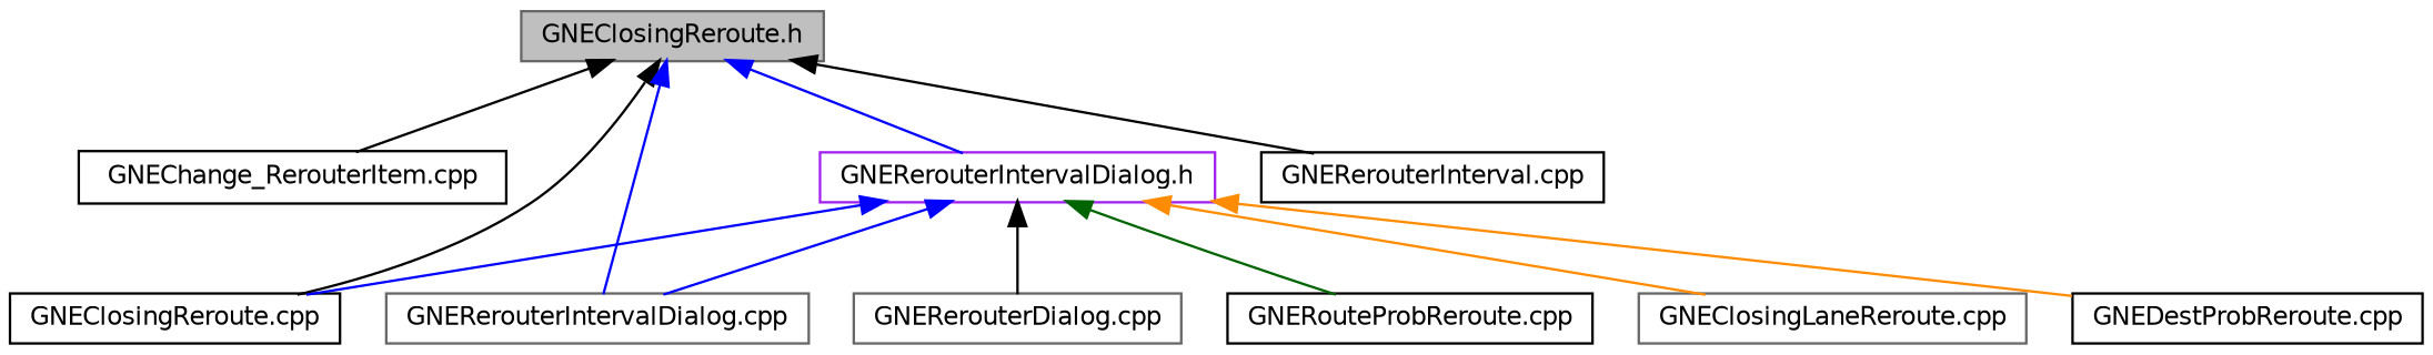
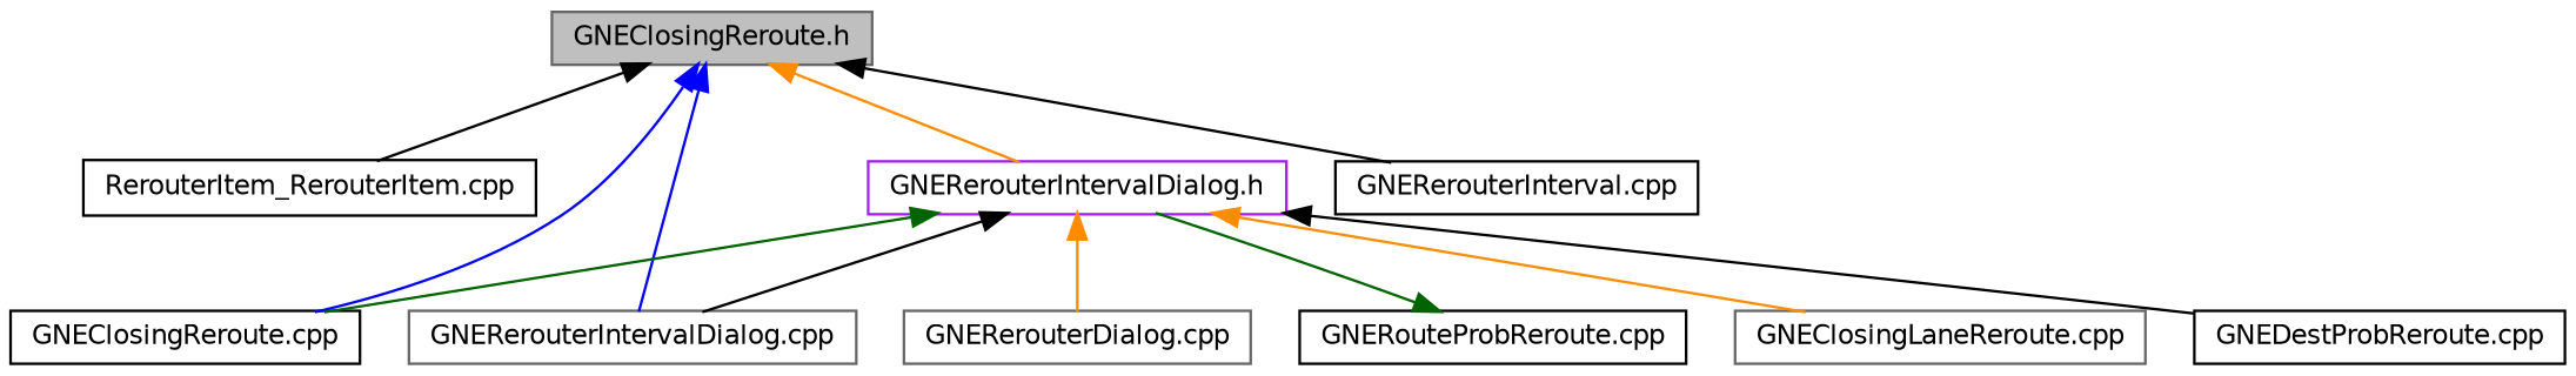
  digraph {
    node [color=black fillcolor=white fontname=Helvetica fontsize=10 shape=record style=filled]
    edge [color=black dir=back fontname=Helvetica fontsize=10 labelfontname=Helvetica labelfontsize=10 style=solid]
    n1 [color=gray40 fillcolor=grey75 fontcolor=black height=0.2 label="GNEClosingReroute.h" width=0.4]
-   n2 [height=0.2 label="GNEChange_RerouterItem.cpp" width=0.4]
+   n2 [height=0.2 label="RerouterItem_RerouterItem.cpp" width=0.4]
    n3 [color=purple height=0.2 label="GNERerouterIntervalDialog.h" width=0.4]
    n4 [height=0.2 label="GNEClosingReroute.cpp" width=0.4]
    n5 [color=gray40 height=0.2 label="GNERerouterIntervalDialog.cpp" width=0.4]
    n6 [height=0.2 label="GNERerouterInterval.cpp" width=0.4]
    n7 [color=gray40 height=0.2 label="GNEClosingLaneReroute.cpp" width=0.4]
    n8 [height=0.2 label="GNEDestProbReroute.cpp" width=0.4]
    n9 [color=gray40 height=0.2 label="GNERerouterDialog.cpp" width=0.4]
    n10 [height=0.2 label="GNERouteProbReroute.cpp" width=0.4]
    n1 -> n2
-   n1 -> n3 [color=blue]
-   n1 -> n4
+   n1 -> n3 [color=darkorange]
+   n1 -> n4 [color=blue]
    n1 -> n5 [color=blue]
    n1 -> n6
-   n3 -> n4 [color=blue]
-   n3 -> n5 [color=blue]
+   n3 -> n4 [color=darkgreen]
+   n3 -> n5
    n3 -> n7 [color=darkorange]
-   n3 -> n8 [color=darkorange]
-   n3 -> n9
-   n3 -> n10 [color=darkgreen]
+   n3 -> n8
+   n3 -> n9 [color=darkorange]
+   n10 -> n3 [color=darkgreen]
  }
